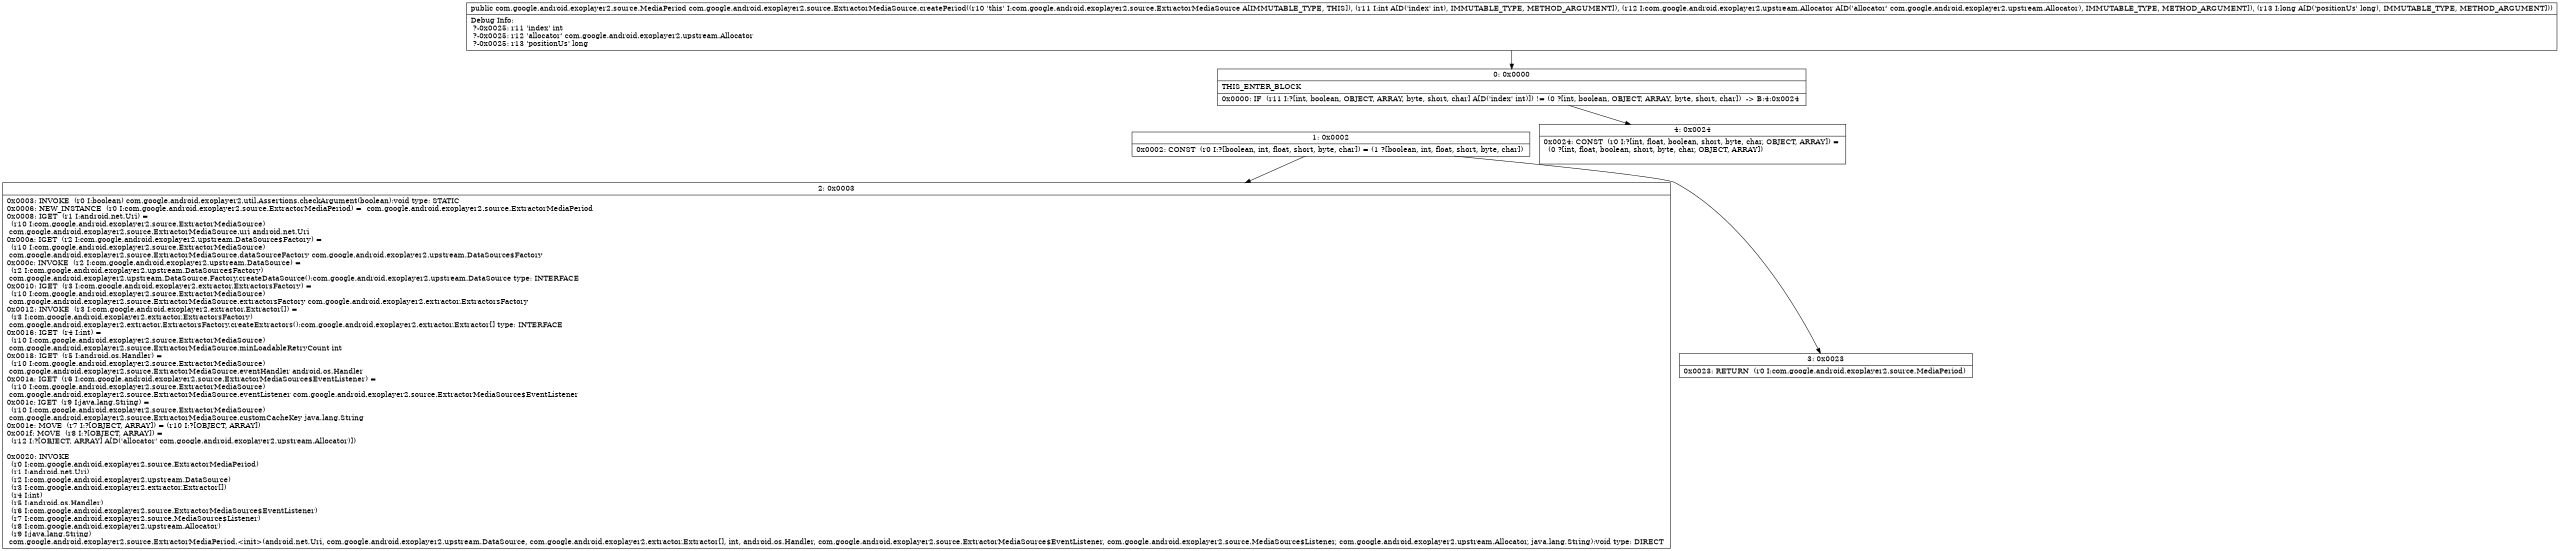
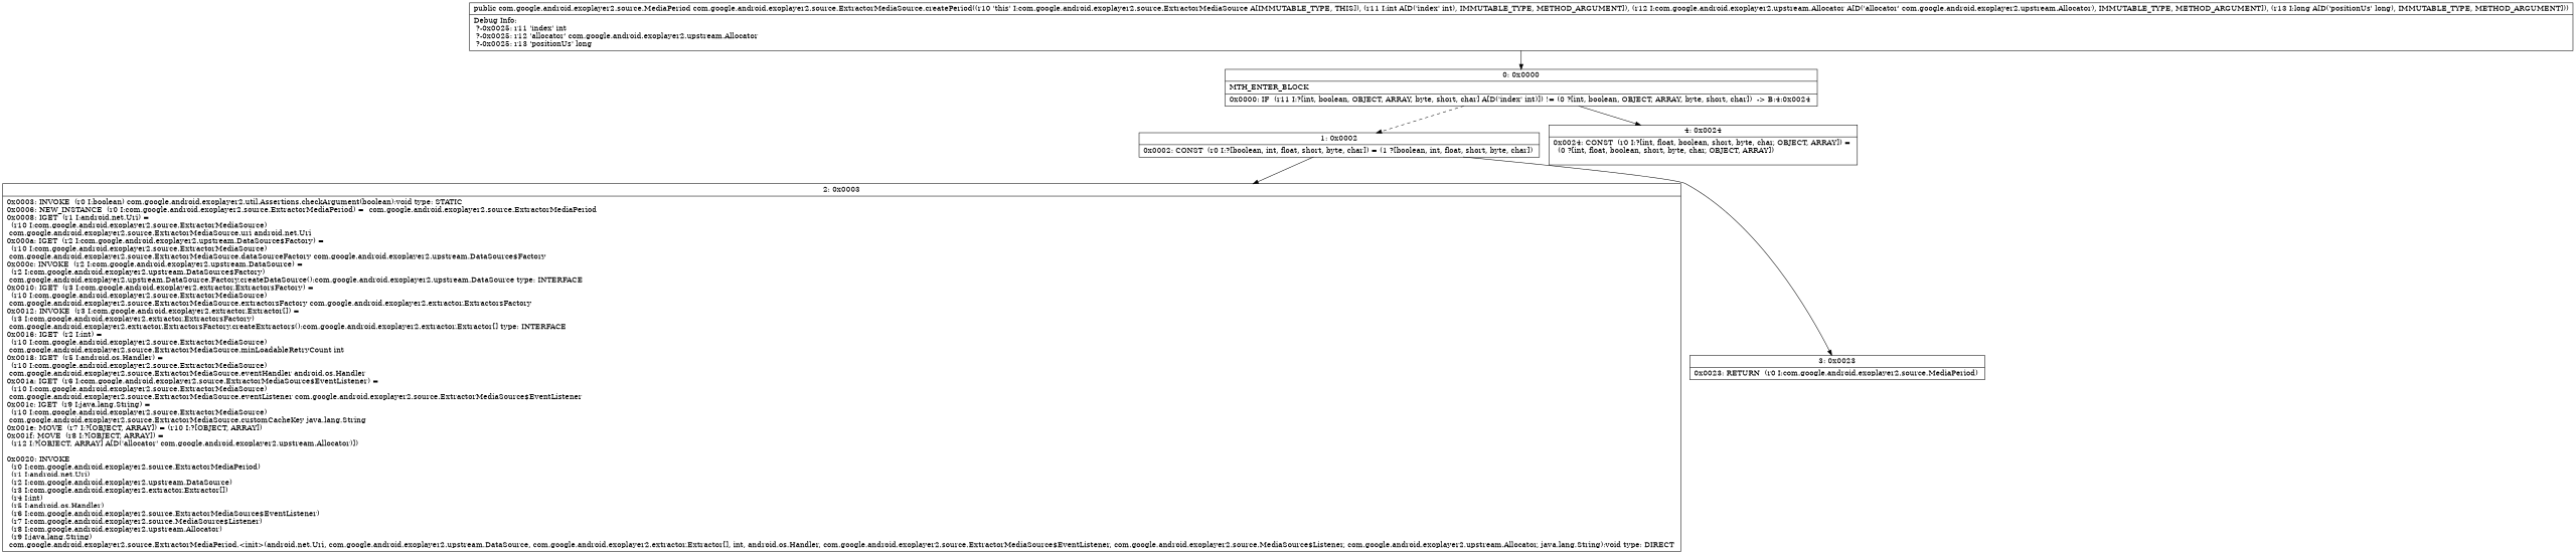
  digraph {
    node [shape=record]
-   n1 [label="{0\:\ 0x0000|THIS_ENTER_BLOCK\l|0x0000: IF  (r11 I:?[int, boolean, OBJECT, ARRAY, byte, short, char] A[D('index' int)]) != (0 ?[int, boolean, OBJECT, ARRAY, byte, short, char])  \-\> B:4:0x0024 \l}"]
+   n1 [label="{0\:\ 0x0000|MTH_ENTER_BLOCK\l|0x0000: IF  (r11 I:?[int, boolean, OBJECT, ARRAY, byte, short, char] A[D('index' int)]) != (0 ?[int, boolean, OBJECT, ARRAY, byte, short, char])  \-\> B:4:0x0024 \l}"]
    n2 [label="{1\:\ 0x0002|0x0002: CONST  (r0 I:?[boolean, int, float, short, byte, char]) = (1 ?[boolean, int, float, short, byte, char]) \l}"]
    n3 [label="{4\:\ 0x0024|0x0024: CONST  (r0 I:?[int, float, boolean, short, byte, char, OBJECT, ARRAY]) = \l  (0 ?[int, float, boolean, short, byte, char, OBJECT, ARRAY])\l \l}"]
-   n4 [label="{2\:\ 0x0003|0x0003: INVOKE  (r0 I:boolean) com.google.android.exoplayer2.util.Assertions.checkArgument(boolean):void type: STATIC \l0x0006: NEW_INSTANCE  (r0 I:com.google.android.exoplayer2.source.ExtractorMediaPeriod) =  com.google.android.exoplayer2.source.ExtractorMediaPeriod \l0x0008: IGET  (r1 I:android.net.Uri) = \l  (r10 I:com.google.android.exoplayer2.source.ExtractorMediaSource)\l com.google.android.exoplayer2.source.ExtractorMediaSource.uri android.net.Uri \l0x000a: IGET  (r2 I:com.google.android.exoplayer2.upstream.DataSource$Factory) = \l  (r10 I:com.google.android.exoplayer2.source.ExtractorMediaSource)\l com.google.android.exoplayer2.source.ExtractorMediaSource.dataSourceFactory com.google.android.exoplayer2.upstream.DataSource$Factory \l0x000c: INVOKE  (r2 I:com.google.android.exoplayer2.upstream.DataSource) = \l  (r2 I:com.google.android.exoplayer2.upstream.DataSource$Factory)\l com.google.android.exoplayer2.upstream.DataSource.Factory.createDataSource():com.google.android.exoplayer2.upstream.DataSource type: INTERFACE \l0x0010: IGET  (r3 I:com.google.android.exoplayer2.extractor.ExtractorsFactory) = \l  (r10 I:com.google.android.exoplayer2.source.ExtractorMediaSource)\l com.google.android.exoplayer2.source.ExtractorMediaSource.extractorsFactory com.google.android.exoplayer2.extractor.ExtractorsFactory \l0x0012: INVOKE  (r3 I:com.google.android.exoplayer2.extractor.Extractor[]) = \l  (r3 I:com.google.android.exoplayer2.extractor.ExtractorsFactory)\l com.google.android.exoplayer2.extractor.ExtractorsFactory.createExtractors():com.google.android.exoplayer2.extractor.Extractor[] type: INTERFACE \l0x0016: IGET  (r4 I:int) = \l  (r10 I:com.google.android.exoplayer2.source.ExtractorMediaSource)\l com.google.android.exoplayer2.source.ExtractorMediaSource.minLoadableRetryCount int \l0x0018: IGET  (r5 I:android.os.Handler) = \l  (r10 I:com.google.android.exoplayer2.source.ExtractorMediaSource)\l com.google.android.exoplayer2.source.ExtractorMediaSource.eventHandler android.os.Handler \l0x001a: IGET  (r6 I:com.google.android.exoplayer2.source.ExtractorMediaSource$EventListener) = \l  (r10 I:com.google.android.exoplayer2.source.ExtractorMediaSource)\l com.google.android.exoplayer2.source.ExtractorMediaSource.eventListener com.google.android.exoplayer2.source.ExtractorMediaSource$EventListener \l0x001c: IGET  (r9 I:java.lang.String) = \l  (r10 I:com.google.android.exoplayer2.source.ExtractorMediaSource)\l com.google.android.exoplayer2.source.ExtractorMediaSource.customCacheKey java.lang.String \l0x001e: MOVE  (r7 I:?[OBJECT, ARRAY]) = (r10 I:?[OBJECT, ARRAY]) \l0x001f: MOVE  (r8 I:?[OBJECT, ARRAY]) = \l  (r12 I:?[OBJECT, ARRAY] A[D('allocator' com.google.android.exoplayer2.upstream.Allocator)])\l \l0x0020: INVOKE  \l  (r0 I:com.google.android.exoplayer2.source.ExtractorMediaPeriod)\l  (r1 I:android.net.Uri)\l  (r2 I:com.google.android.exoplayer2.upstream.DataSource)\l  (r3 I:com.google.android.exoplayer2.extractor.Extractor[])\l  (r4 I:int)\l  (r5 I:android.os.Handler)\l  (r6 I:com.google.android.exoplayer2.source.ExtractorMediaSource$EventListener)\l  (r7 I:com.google.android.exoplayer2.source.MediaSource$Listener)\l  (r8 I:com.google.android.exoplayer2.upstream.Allocator)\l  (r9 I:java.lang.String)\l com.google.android.exoplayer2.source.ExtractorMediaPeriod.\<init\>(android.net.Uri, com.google.android.exoplayer2.upstream.DataSource, com.google.android.exoplayer2.extractor.Extractor[], int, android.os.Handler, com.google.android.exoplayer2.source.ExtractorMediaSource$EventListener, com.google.android.exoplayer2.source.MediaSource$Listener, com.google.android.exoplayer2.upstream.Allocator, java.lang.String):void type: DIRECT \l}"]
+   n4 [label="{2\:\ 0x0003|0x0003: INVOKE  (r0 I:boolean) com.google.android.exoplayer2.util.Assertions.checkArgument(boolean):void type: STATIC \l0x0006: NEW_INSTANCE  (r0 I:com.google.android.exoplayer2.source.ExtractorMediaPeriod) =  com.google.android.exoplayer2.source.ExtractorMediaPeriod \l0x0008: IGET  (r1 I:android.net.Uri) = \l  (r10 I:com.google.android.exoplayer2.source.ExtractorMediaSource)\l com.google.android.exoplayer2.source.ExtractorMediaSource.uri android.net.Uri \l0x000a: IGET  (r2 I:com.google.android.exoplayer2.upstream.DataSource$Factory) = \l  (r10 I:com.google.android.exoplayer2.source.ExtractorMediaSource)\l com.google.android.exoplayer2.source.ExtractorMediaSource.dataSourceFactory com.google.android.exoplayer2.upstream.DataSource$Factory \l0x000c: INVOKE  (r2 I:com.google.android.exoplayer2.upstream.DataSource) = \l  (r2 I:com.google.android.exoplayer2.upstream.DataSource$Factory)\l com.google.android.exoplayer2.upstream.DataSource.Factory.createDataSource():com.google.android.exoplayer2.upstream.DataSource type: INTERFACE \l0x0010: IGET  (r3 I:com.google.android.exoplayer2.extractor.ExtractorsFactory) = \l  (r10 I:com.google.android.exoplayer2.source.ExtractorMediaSource)\l com.google.android.exoplayer2.source.ExtractorMediaSource.extractorsFactory com.google.android.exoplayer2.extractor.ExtractorsFactory \l0x0012: INVOKE  (r3 I:com.google.android.exoplayer2.extractor.Extractor[]) = \l  (r3 I:com.google.android.exoplayer2.extractor.ExtractorsFactory)\l com.google.android.exoplayer2.extractor.ExtractorsFactory.createExtractors():com.google.android.exoplayer2.extractor.Extractor[] type: INTERFACE \l0x0016: IGET  (r2 I:int) = \l  (r10 I:com.google.android.exoplayer2.source.ExtractorMediaSource)\l com.google.android.exoplayer2.source.ExtractorMediaSource.minLoadableRetryCount int \l0x0018: IGET  (r5 I:android.os.Handler) = \l  (r10 I:com.google.android.exoplayer2.source.ExtractorMediaSource)\l com.google.android.exoplayer2.source.ExtractorMediaSource.eventHandler android.os.Handler \l0x001a: IGET  (r6 I:com.google.android.exoplayer2.source.ExtractorMediaSource$EventListener) = \l  (r10 I:com.google.android.exoplayer2.source.ExtractorMediaSource)\l com.google.android.exoplayer2.source.ExtractorMediaSource.eventListener com.google.android.exoplayer2.source.ExtractorMediaSource$EventListener \l0x001c: IGET  (r9 I:java.lang.String) = \l  (r10 I:com.google.android.exoplayer2.source.ExtractorMediaSource)\l com.google.android.exoplayer2.source.ExtractorMediaSource.customCacheKey java.lang.String \l0x001e: MOVE  (r7 I:?[OBJECT, ARRAY]) = (r10 I:?[OBJECT, ARRAY]) \l0x001f: MOVE  (r8 I:?[OBJECT, ARRAY]) = \l  (r12 I:?[OBJECT, ARRAY] A[D('allocator' com.google.android.exoplayer2.upstream.Allocator)])\l \l0x0020: INVOKE  \l  (r0 I:com.google.android.exoplayer2.source.ExtractorMediaPeriod)\l  (r1 I:android.net.Uri)\l  (r2 I:com.google.android.exoplayer2.upstream.DataSource)\l  (r3 I:com.google.android.exoplayer2.extractor.Extractor[])\l  (r4 I:int)\l  (r5 I:android.os.Handler)\l  (r6 I:com.google.android.exoplayer2.source.ExtractorMediaSource$EventListener)\l  (r7 I:com.google.android.exoplayer2.source.MediaSource$Listener)\l  (r8 I:com.google.android.exoplayer2.upstream.Allocator)\l  (r9 I:java.lang.String)\l com.google.android.exoplayer2.source.ExtractorMediaPeriod.\<init\>(android.net.Uri, com.google.android.exoplayer2.upstream.DataSource, com.google.android.exoplayer2.extractor.Extractor[], int, android.os.Handler, com.google.android.exoplayer2.source.ExtractorMediaSource$EventListener, com.google.android.exoplayer2.source.MediaSource$Listener, com.google.android.exoplayer2.upstream.Allocator, java.lang.String):void type: DIRECT \l}"]
    n5 [label="{3\:\ 0x0023|0x0023: RETURN  (r0 I:com.google.android.exoplayer2.source.MediaPeriod) \l}"]
    n6 [label="{public com.google.android.exoplayer2.source.MediaPeriod com.google.android.exoplayer2.source.ExtractorMediaSource.createPeriod((r10 'this' I:com.google.android.exoplayer2.source.ExtractorMediaSource A[IMMUTABLE_TYPE, THIS]), (r11 I:int A[D('index' int), IMMUTABLE_TYPE, METHOD_ARGUMENT]), (r12 I:com.google.android.exoplayer2.upstream.Allocator A[D('allocator' com.google.android.exoplayer2.upstream.Allocator), IMMUTABLE_TYPE, METHOD_ARGUMENT]), (r13 I:long A[D('positionUs' long), IMMUTABLE_TYPE, METHOD_ARGUMENT]))  | Debug Info:\l  ?\-0x0025: r11 'index' int\l  ?\-0x0025: r12 'allocator' com.google.android.exoplayer2.upstream.Allocator\l  ?\-0x0025: r13 'positionUs' long\l}"]
+   n1 -> n2 [style=dashed]
    n1 -> n3
    n2 -> n4
    n2 -> n5
    n6 -> n1
  }
